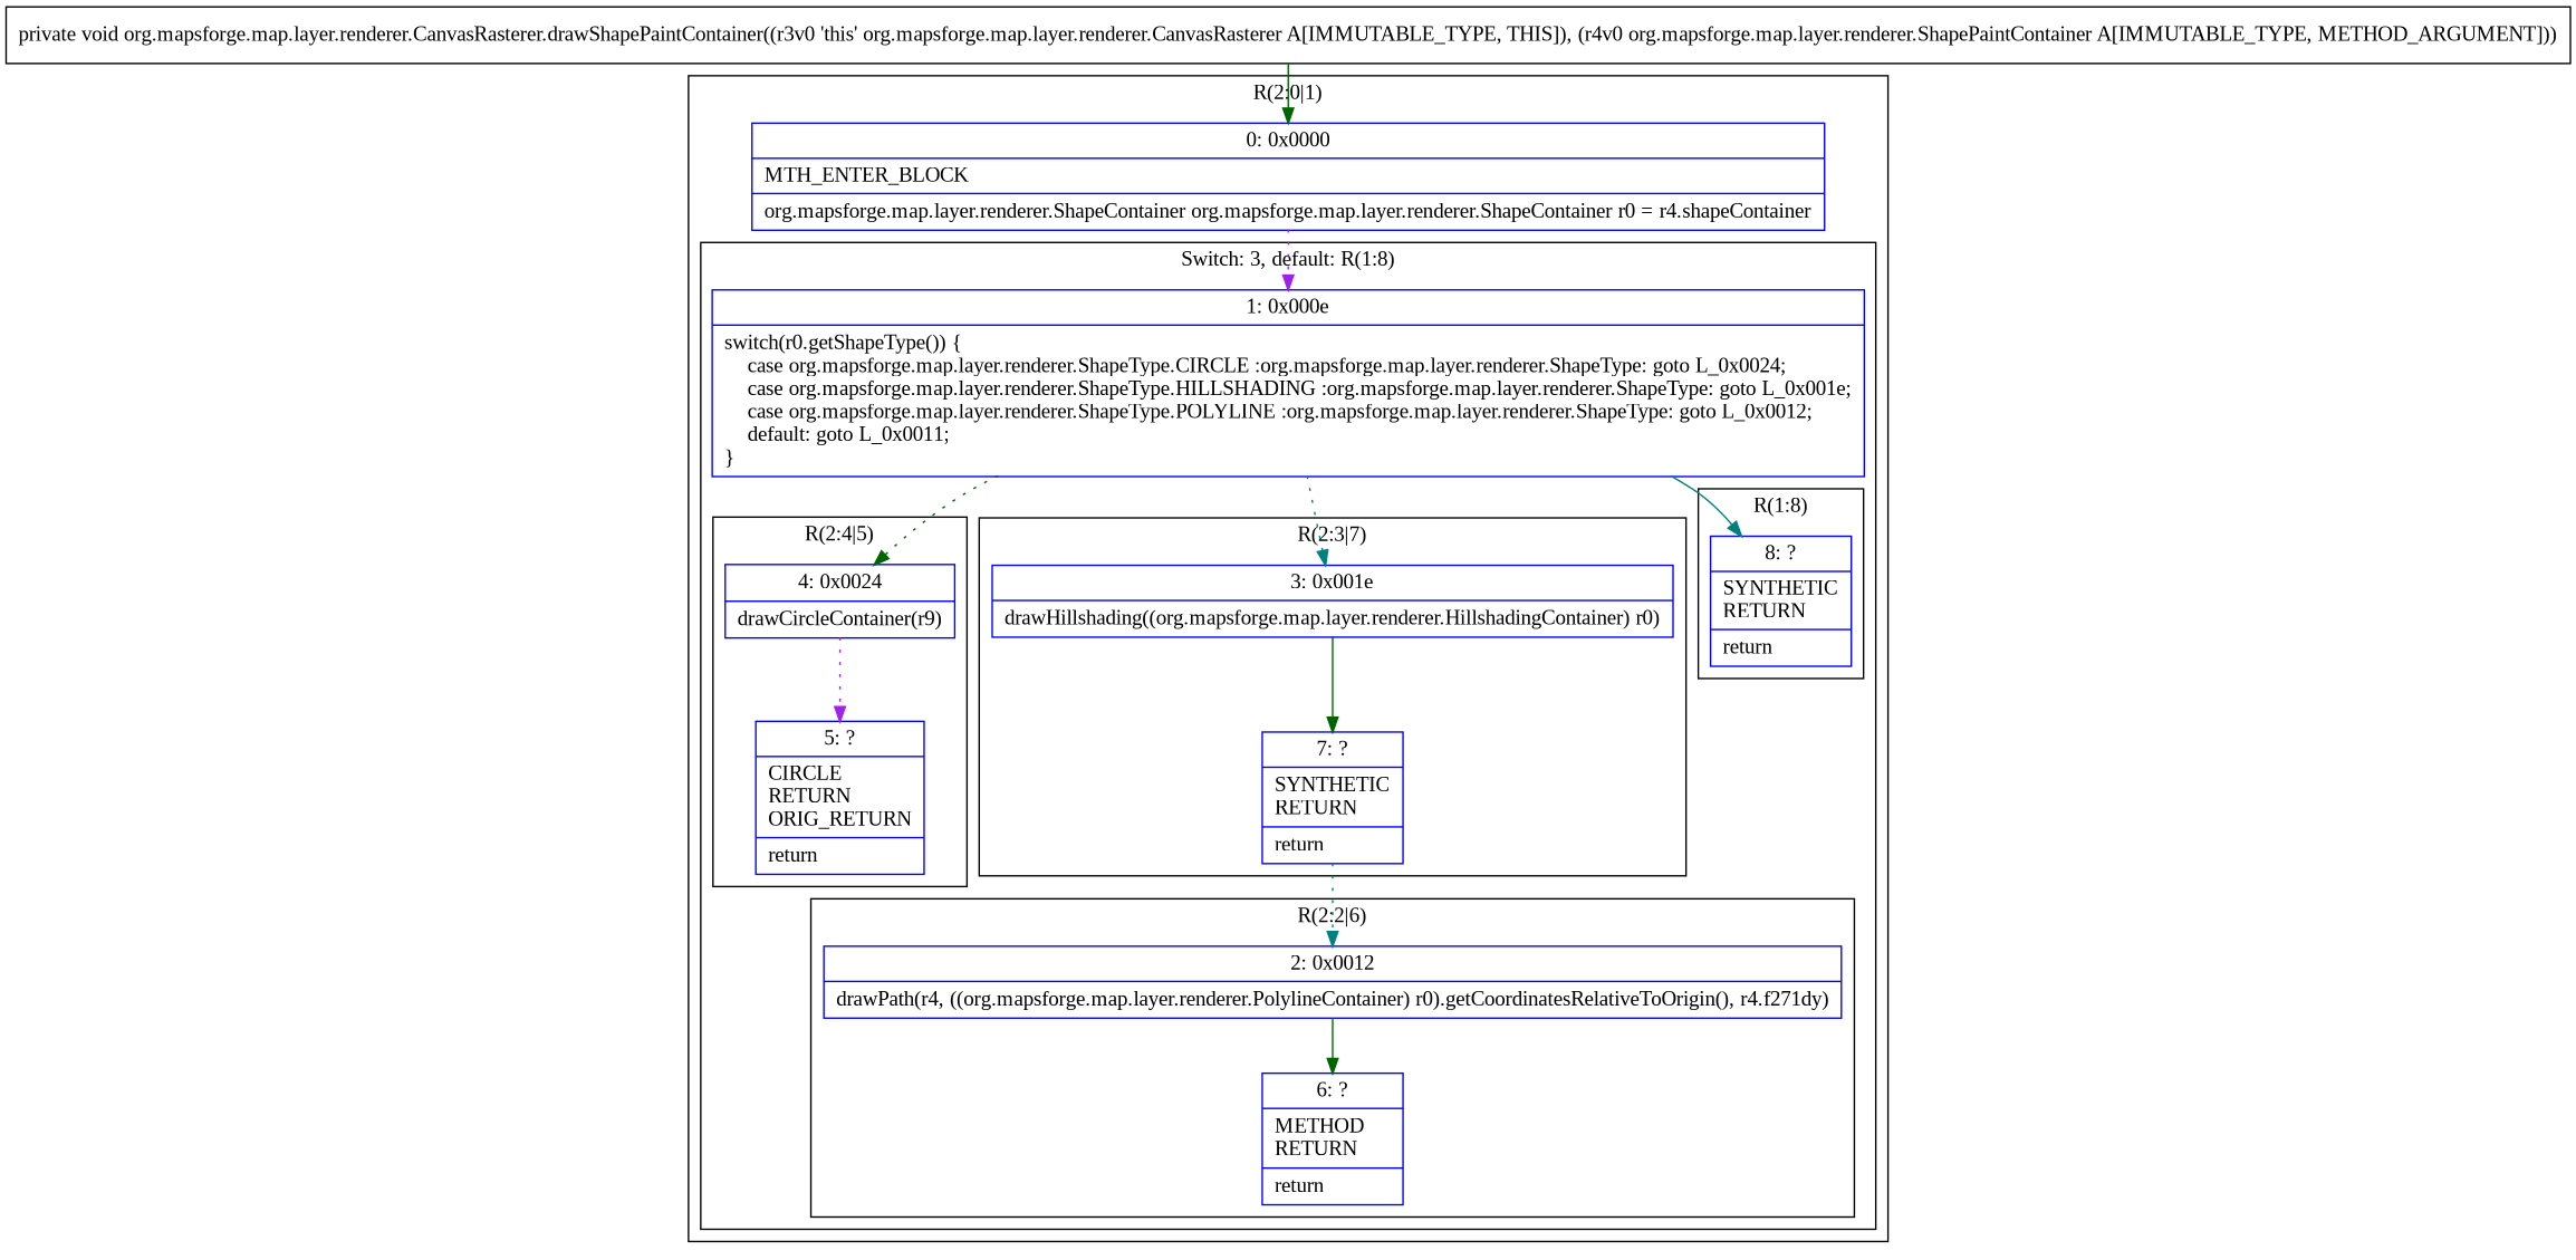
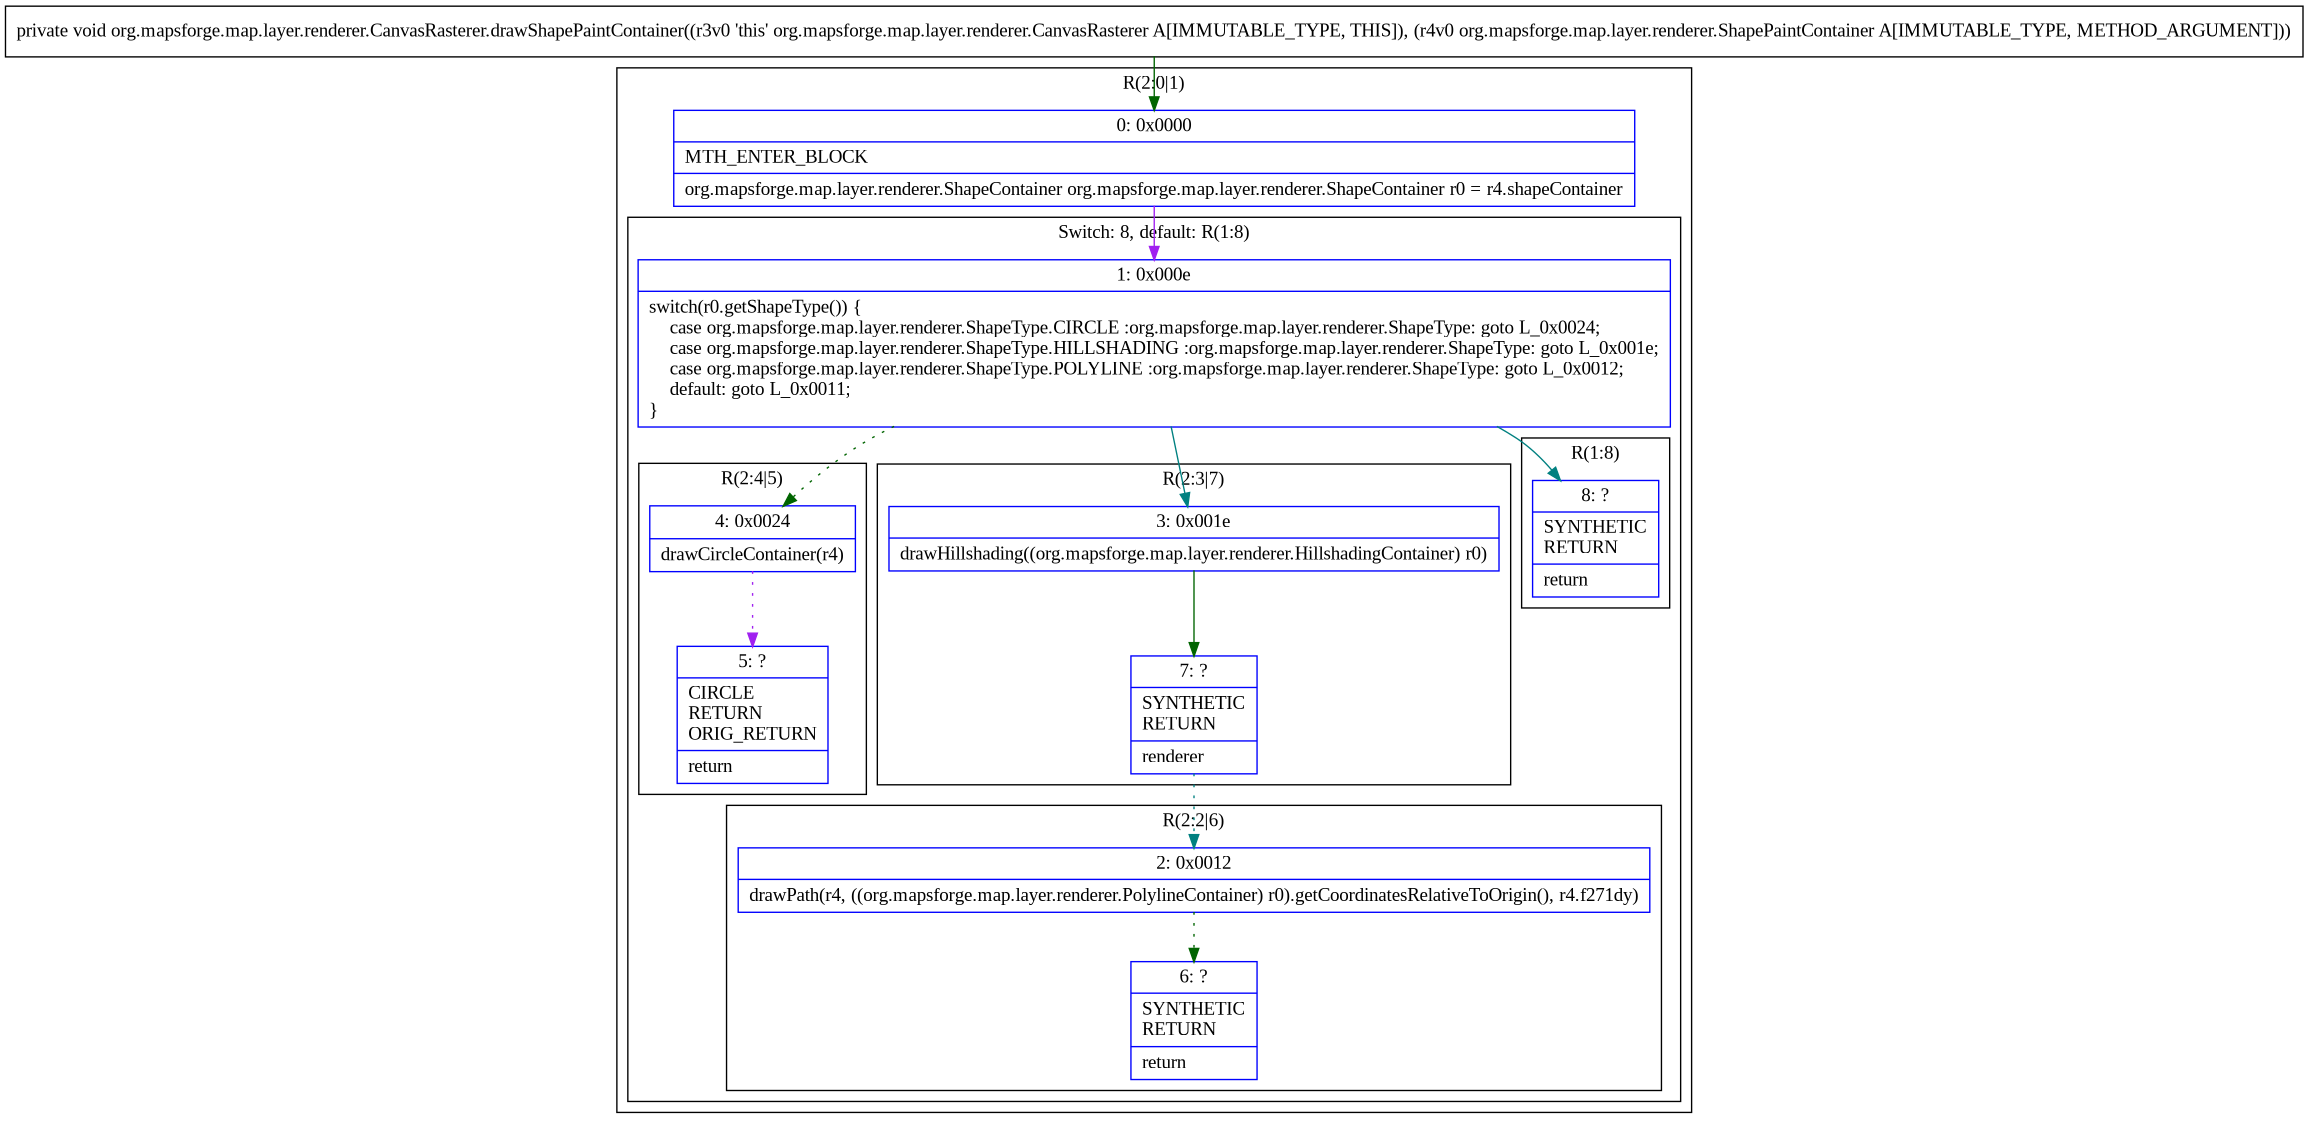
  digraph {
    fontname="Liberation Serif"
    node [color=blue fontname="Liberation Serif" shape=record]
    edge [color=darkgreen fontname="Liberation Serif" style=solid]
-   n1 [label="{4\:\ 0x0024|drawCircleContainer(r9)\l}"]
+   n1 [label="{4\:\ 0x0024|drawCircleContainer(r4)\l}"]
    n2 [label="{5\:\ ?|CIRCLE\lRETURN\lORIG_RETURN\l|return\l}"]
    n3 [label="{3\:\ 0x001e|drawHillshading((org.mapsforge.map.layer.renderer.HillshadingContainer) r0)\l}"]
-   n4 [label="{7\:\ ?|SYNTHETIC\lRETURN\l|return\l}"]
+   n4 [label="{7\:\ ?|SYNTHETIC\lRETURN\l|renderer\l}"]
    n5 [label="{2\:\ 0x0012|drawPath(r4, ((org.mapsforge.map.layer.renderer.PolylineContainer) r0).getCoordinatesRelativeToOrigin(), r4.f271dy)\l}"]
-   n6 [label="{6\:\ ?|METHOD\lRETURN\l|return\l}"]
+   n6 [label="{6\:\ ?|SYNTHETIC\lRETURN\l|return\l}"]
    n7 [label="{8\:\ ?|SYNTHETIC\lRETURN\l|return\l}"]
    n8 [label="{1\:\ 0x000e|switch(r0.getShapeType()) \{\l    case org.mapsforge.map.layer.renderer.ShapeType.CIRCLE :org.mapsforge.map.layer.renderer.ShapeType: goto L_0x0024;\l    case org.mapsforge.map.layer.renderer.ShapeType.HILLSHADING :org.mapsforge.map.layer.renderer.ShapeType: goto L_0x001e;\l    case org.mapsforge.map.layer.renderer.ShapeType.POLYLINE :org.mapsforge.map.layer.renderer.ShapeType: goto L_0x0012;\l    default: goto L_0x0011;\l\}\l}"]
    n9 [label="{0\:\ 0x0000|MTH_ENTER_BLOCK\l|org.mapsforge.map.layer.renderer.ShapeContainer org.mapsforge.map.layer.renderer.ShapeContainer r0 = r4.shapeContainer\l}"]
    n10 [label="{private void org.mapsforge.map.layer.renderer.CanvasRasterer.drawShapePaintContainer((r3v0 'this' org.mapsforge.map.layer.renderer.CanvasRasterer A[IMMUTABLE_TYPE, THIS]), (r4v0 org.mapsforge.map.layer.renderer.ShapePaintContainer A[IMMUTABLE_TYPE, METHOD_ARGUMENT])) }" color=""]
    subgraph cluster_1 {
      label="R(2:0|1)"
      n9
      subgraph cluster_2 {
-       label="Switch: 3, default: R(1:8)"
+       label="Switch: 8, default: R(1:8)"
        n8
        subgraph cluster_3 {
          label="R(2:4|5)"
          n1
          n2
        }
        subgraph cluster_4 {
          label="R(2:3|7)"
          n3
          n4
        }
        subgraph cluster_5 {
          label="R(2:2|6)"
          n5
          n6
        }
        subgraph cluster_6 {
          label="R(1:8)"
          n7
        }
      }
    }
    n1 -> n2 [color=purple style=dotted]
    n3 -> n4
    n4 -> n5 [color=teal style=dotted]
-   n5 -> n6
+   n5 -> n6 [style=dotted]
    n8 -> n1 [style=dotted]
-   n8 -> n3 [color=teal style=dotted]
+   n8 -> n3 [color=teal]
    n8 -> n7 [color=teal]
-   n9 -> n8 [color=purple style=dotted]
+   n9 -> n8 [color=purple]
    n10 -> n9
  }
